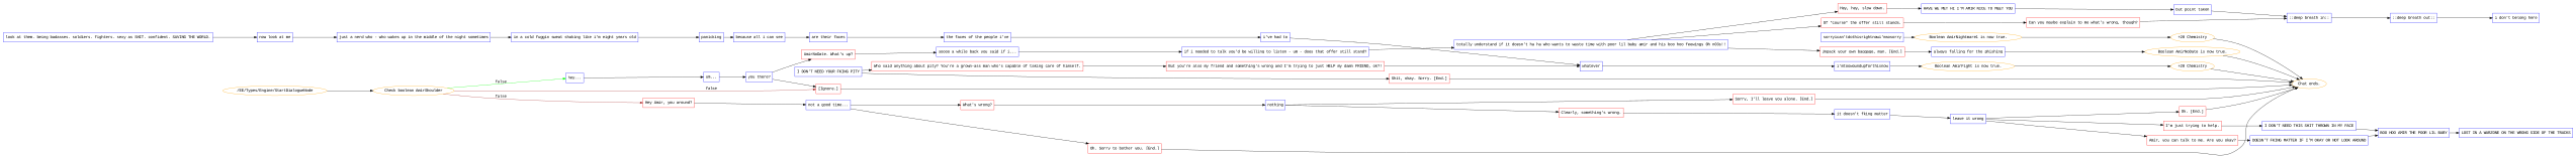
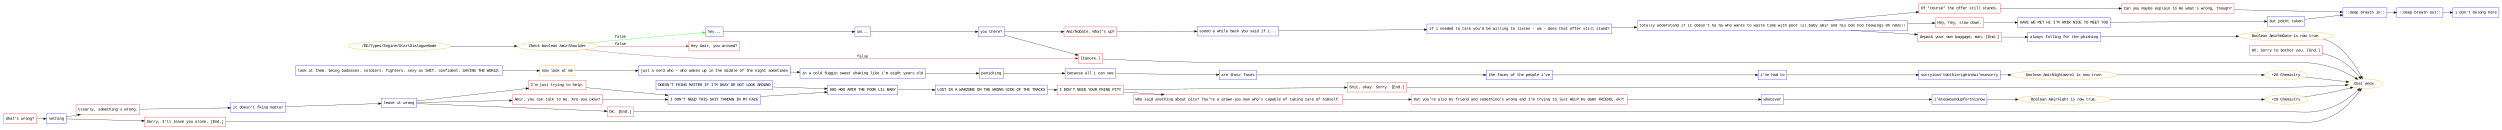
  digraph {
    fontname="Liberation Mono"
    rankdir=LR
    node [color=blue fontname="Liberation Mono" shape=box]
    edge [fontname="Liberation Mono"]
    n1 [color=orange label="/EE/Types/Engine/StartDialogueNode" shape=""]
    n2 [color=orange label="Check boolean AmirShoulder" shape=""]
    n3 [label="hey..."]
    n4 [color=red label="Hey Amir, you around?"]
    n5 [color=red label="[Ignore.]"]
    n6 [label="um..."]
-   n7 [label="not a good time..."]
    "Chat ends." [color=orange shape=""]
    n9 [label="you there?"]
    n10 [color=red label="What's wrong?"]
    n11 [color=red label="Oh. Sorry to bother you. [End.]"]
    n12 [color=red label="AmirNoDate. What's up?"]
    n13 [label=nothing]
    n14 [label="soooo a while back you said if i..."]
    n15 [color=red label="Clearly, something's wrong."]
    n16 [color=red label="Sorry, I'll leave you alone. [End.]"]
    n17 [label="if i needed to talk you'd be willing to listen - um - does that offer still stand?"]
    n18 [label="it doesn't fking matter"]
    n19 [label="totally understand if it doesn't ha ha who wants to waste time with poor lil baby amir and his boo hoo feewings 0h n03s!!"]
    n20 [label="leave it wrong"]
    n21 [color=red label="Unpack your own baggage, man. [End.]"]
    n22 [color=red label="Of *course* the offer still stands."]
    n23 [color=red label="Hey, hey, slow down."]
    n24 [color=red label="Amir, you can talk to me. Are you okay?"]
    n25 [color=red label="I'm just trying to help."]
    n26 [color=red label="Ok. [End.]"]
    n27 [label="always falling for the phishing"]
    n28 [color=red label="Can you maybe explain to me what's wrong, though?"]
    n29 [label="HAVE WE MET HI I'M AMIR NICE TO MEET YOU"]
    n30 [label="DOESN'T FKING MATTER IF I'M OKAY OR NOT LOOK AROUND"]
    n31 [label="I DON'T NEED THIS SHIT THROWN IN MY FACE"]
    n32 [color=orange label="Boolean AmirNoDate is now true." shape=""]
    n33 [label="::deep breath in::"]
    n34 [label="but point taken"]
    n35 [label="BOO HOO AMIR THE POOR LIL BABY"]
    n36 [label="::deep breath out::"]
    n37 [label="LOST IN A WARZONE ON THE WRONG SIDE OF THE TRACKS"]
    n38 [label="i don't belong here"]
-   n39 [label="I DON'T NEED YOUR FKING PITY"]
+   n39 [color=red label="I DON'T NEED YOUR FKING PITY"]
    n40 [color=red label="Who said anything about pity? You're a grown-ass man who's capable of taking care of himself."]
    n41 [color=red label="Shit, okay. Sorry. [End.]"]
    n42 [color=red label="But you're also my friend and something's wrong and I'm trying to just HELP my damn FRIEND, ok?!"]
    n43 [label="look at them. being badasses. soldiers. fighters. sexy as SHIT. confident. SAVING THE WORLD."]
-   n44 [label="now look at me"]
+   n44 [color=orange label="now look at me"]
    n45 [label=whatever]
    n46 [label="just a nerd who - who wakes up in the middle of the night sometimes"]
    n47 [label="i'mtoowoundupforthisnow"]
    n48 [label="in a cold fuggin sweat shaking like i'm eight years old"]
    n49 [color=orange label="Boolean AmirFight is now true." shape=""]
    n50 [label=panicking]
    n51 [color=orange label="+20 Chemistry" shape=""]
    n52 [label="because all i can see"]
    n53 [label="are their faces"]
    n54 [label="the faces of the people i've"]
    n55 [label="i've had to"]
    n56 [label="sorryican'tdothisrightnowi'msosorry"]
    n57 [color=orange label="Boolean AmirNightmare1 is now true." shape=""]
    n58 [color=orange label="+20 Chemistry" shape=""]
    n1 -> n2
    n2 -> n3 [color=green label=false]
    n2 -> n4 [color=brown label=false]
    n2 -> n5 [color=brown label=false]
    n3 -> n6
-   n4 -> n7
    n5 -> "Chat ends."
    n6 -> n9
-   n7 -> n10
-   n7 -> n11
    n9 -> n5
    n9 -> n12
    n10 -> n13
    n11 -> "Chat ends."
    n12 -> n14
    n13 -> n15
    n13 -> n16
    n14 -> n17
    n15 -> n18
    n16 -> "Chat ends."
    n17 -> n19
    n18 -> n20
    n19 -> n21
    n19 -> n22
    n19 -> n23
    n20 -> n24
    n20 -> n25
    n20 -> n26
    n21 -> n27
    n22 -> n28
    n23 -> n29
-   n24 -> n30
+   n24 -> n31
    n25 -> n31
    n26 -> "Chat ends."
    n27 -> n32
    n28 -> n33
    n29 -> n34
    n30 -> n35
    n31 -> n35
    n32 -> "Chat ends."
    n33 -> n36
    n34 -> n33
    n35 -> n37
    n36 -> n38
+   n37 -> n39
    n39 -> n40
    n39 -> n41
    n40 -> n42
    n41 -> "Chat ends."
    n42 -> n45
    n43 -> n44
    n44 -> n46
    n45 -> n47
    n46 -> n48
    n47 -> n49
    n48 -> n50
    n49 -> n51
    n50 -> n52
    n51 -> "Chat ends."
    n52 -> n53
    n53 -> n54
    n54 -> n55
-   n55 -> n45
+   n55 -> n56
    n56 -> n57
    n57 -> n58
    n58 -> "Chat ends."
  }
